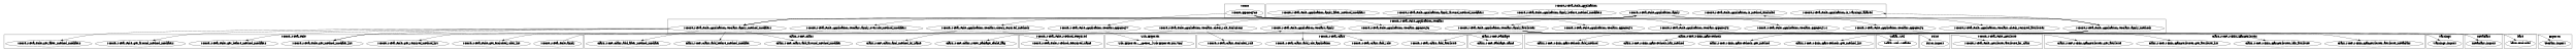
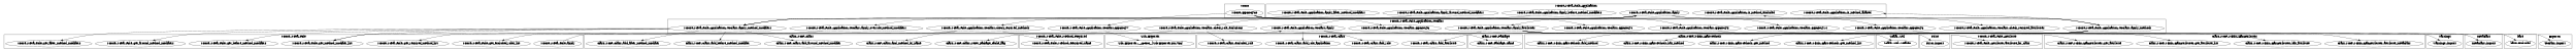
  digraph {
    "Class::MOP::Mixin::HasMethods::has_method"
    "Class::MOP::Mixin::HasMethods::add_method"
    "Class::MOP::Mixin::HasMethods::get_method_list"
    "Class::MOP::Mixin::HasMethods::get_method"
    "warnings::import"
    "Moose::Meta::Role::get_method_modifier_list"
    "Moose::Meta::Role::get_required_method_list"
    "Moose::Meta::Role::get_excluded_roles_list"
    "Moose::Meta::Role::get_after_method_modifiers"
    "Moose::Meta::Role::get_before_method_modifiers"
    "Moose::Meta::Role::get_around_method_modifiers"
    "Moose::Meta::Role::apply"
    "Moose::BEGIN@30"
    "Moose::Meta::Role::Attribute::attribute_for_class"
    "metaclass::import"
    "Scalar::Util::weaken"
    "Moose::Meta::Class::add_role"
    "Moose::Meta::Class::add_attribute"
    "Moose::Meta::Class::excludes_role"
    "Moose::Meta::Class::add_role_application"
    "Sub::Exporter::__ANON__[Sub/Exporter.pm:756]"
    n22 [label="base::excluded"]
    "strict::import"
    "Class::MOP::Class::find_method_by_name"
    "Class::MOP::Class::reset_package_cache_flag"
    "Class::MOP::Class::add_around_method_modifier"
    "Class::MOP::Class::add_before_method_modifier"
    "Class::MOP::Class::add_after_method_modifier"
    n29 [label="ToClass::import"]
    "Class::MOP::Package::name"
    "Moose::Meta::Role::Method::Required::name"
    "Class::MOP::Mixin::HasAttributes::get_attribute_list"
    "Class::MOP::Mixin::HasAttributes::get_attribute"
    "Class::MOP::Mixin::HasAttributes::attribute_metaclass"
    "Class::MOP::Mixin::HasAttributes::has_attribute"
    "Moose::Meta::Role::Application::is_method_excluded"
-   "Moose::Meta::Role::Application::is_method_aliased" [label="Moose::Meta::Role::Application::is_warnings_aliased"]
+   "Moose::Meta::Role::Application::is_method_aliased"
    "Moose::Meta::Role::Application::apply_before_method_modifiers"
    "Moose::Meta::Role::Application::apply_around_method_modifiers"
    "Moose::Meta::Role::Application::apply_after_method_modifiers"
    "Moose::Meta::Role::Application::apply"
    "Moose::Meta::Role::Application::ToClass::check_required_methods"
    "Moose::Meta::Role::Application::ToClass::BEGIN@7"
    "Moose::Meta::Role::Application::ToClass::check_role_exclusions"
    "Moose::Meta::Role::Application::ToClass::apply_methods"
    "Moose::Meta::Role::Application::ToClass::apply"
    "Moose::Meta::Role::Application::ToClass::BEGIN@3"
    "Moose::Meta::Role::Application::ToClass::apply_attributes"
    "Moose::Meta::Role::Application::ToClass::BEGIN@4"
    "Moose::Meta::Role::Application::ToClass::apply_override_method_modifiers"
    "Moose::Meta::Role::Application::ToClass::BEGIN@5"
    "Moose::Meta::Role::Application::ToClass::check_required_attributes"
    "Moose::Meta::Role::Application::ToClass::BEGIN@14"
    "Moose::Meta::Role::Application::ToClass::apply_method_modifiers"
    "Moose::Meta::Role::Application::ToClass::BEGIN@8"
    subgraph cluster_1 {
      label="Class::MOP::Mixin::HasMethods"
      "Class::MOP::Mixin::HasMethods::has_method"
      "Class::MOP::Mixin::HasMethods::add_method"
      "Class::MOP::Mixin::HasMethods::get_method_list"
      "Class::MOP::Mixin::HasMethods::get_method"
    }
    subgraph cluster_2 {
      label=warnings
      "warnings::import"
    }
    subgraph cluster_3 {
      label="Moose::Meta::Role"
      "Moose::Meta::Role::get_method_modifier_list"
      "Moose::Meta::Role::get_required_method_list"
      "Moose::Meta::Role::get_excluded_roles_list"
      "Moose::Meta::Role::get_after_method_modifiers"
      "Moose::Meta::Role::get_before_method_modifiers"
      "Moose::Meta::Role::get_around_method_modifiers"
      "Moose::Meta::Role::apply"
    }
    subgraph cluster_4 {
      label=Moose
      "Moose::BEGIN@30"
    }
    subgraph cluster_5 {
      label="Moose::Meta::Role::Attribute"
      "Moose::Meta::Role::Attribute::attribute_for_class"
    }
    subgraph cluster_6 {
      label=metaclass
      "metaclass::import"
    }
    subgraph cluster_7 {
      label="Scalar::Util"
      "Scalar::Util::weaken"
    }
    subgraph cluster_8 {
      label="Moose::Meta::Class"
      "Moose::Meta::Class::add_role"
      "Moose::Meta::Class::add_attribute"
      "Moose::Meta::Class::excludes_role"
      "Moose::Meta::Class::add_role_application"
    }
    subgraph cluster_9 {
      label="Sub::Exporter"
      "Sub::Exporter::__ANON__[Sub/Exporter.pm:756]"
    }
    subgraph cluster_10 {
      label=base
      n22
    }
    subgraph cluster_11 {
      label="strict"
      "strict::import"
    }
    subgraph cluster_12 {
      label="Class::MOP::Class"
      "Class::MOP::Class::find_method_by_name"
      "Class::MOP::Class::reset_package_cache_flag"
      "Class::MOP::Class::add_around_method_modifier"
      "Class::MOP::Class::add_before_method_modifier"
      "Class::MOP::Class::add_after_method_modifier"
    }
    subgraph cluster_13 {
      label=Exporter
      n29
    }
    subgraph cluster_14 {
      label="Class::MOP::Package"
      "Class::MOP::Package::name"
    }
    subgraph cluster_15 {
      label="Moose::Meta::Role::Method::Required"
      "Moose::Meta::Role::Method::Required::name"
    }
    subgraph cluster_16 {
      label="Class::MOP::Mixin::HasAttributes"
      "Class::MOP::Mixin::HasAttributes::get_attribute_list"
      "Class::MOP::Mixin::HasAttributes::get_attribute"
      "Class::MOP::Mixin::HasAttributes::attribute_metaclass"
      "Class::MOP::Mixin::HasAttributes::has_attribute"
    }
    subgraph cluster_17 {
      label="Moose::Meta::Role::Application"
      "Moose::Meta::Role::Application::is_method_excluded"
      "Moose::Meta::Role::Application::is_method_aliased"
      "Moose::Meta::Role::Application::apply_before_method_modifiers"
      "Moose::Meta::Role::Application::apply_around_method_modifiers"
      "Moose::Meta::Role::Application::apply_after_method_modifiers"
      "Moose::Meta::Role::Application::apply"
    }
    subgraph cluster_18 {
      label="Moose::Meta::Role::Application::ToClass"
      "Moose::Meta::Role::Application::ToClass::check_required_methods"
      "Moose::Meta::Role::Application::ToClass::BEGIN@7"
      "Moose::Meta::Role::Application::ToClass::check_role_exclusions"
      "Moose::Meta::Role::Application::ToClass::apply_methods"
      "Moose::Meta::Role::Application::ToClass::apply"
      "Moose::Meta::Role::Application::ToClass::BEGIN@3"
      "Moose::Meta::Role::Application::ToClass::apply_attributes"
      "Moose::Meta::Role::Application::ToClass::BEGIN@4"
      "Moose::Meta::Role::Application::ToClass::apply_override_method_modifiers"
      "Moose::Meta::Role::Application::ToClass::BEGIN@5"
      "Moose::Meta::Role::Application::ToClass::check_required_attributes"
      "Moose::Meta::Role::Application::ToClass::BEGIN@14"
      "Moose::Meta::Role::Application::ToClass::apply_method_modifiers"
      "Moose::Meta::Role::Application::ToClass::BEGIN@8"
    }
    "Moose::Meta::Role::apply" -> "Moose::Meta::Role::Application::ToClass::apply"
    "Moose::BEGIN@30" -> "Moose::Meta::Role::Application::ToClass::BEGIN@7"
    "Moose::BEGIN@30" -> "Moose::Meta::Role::Application::ToClass::BEGIN@3"
    "Moose::BEGIN@30" -> "Moose::Meta::Role::Application::ToClass::BEGIN@4"
    "Moose::BEGIN@30" -> "Moose::Meta::Role::Application::ToClass::BEGIN@5"
    "Moose::BEGIN@30" -> "Moose::Meta::Role::Application::ToClass::BEGIN@14"
    "Moose::BEGIN@30" -> "Moose::Meta::Role::Application::ToClass::BEGIN@8"
    "Moose::Meta::Role::Application::apply_before_method_modifiers" -> "Moose::Meta::Role::Application::ToClass::apply_method_modifiers"
    "Moose::Meta::Role::Application::apply_around_method_modifiers" -> "Moose::Meta::Role::Application::ToClass::apply_method_modifiers"
    "Moose::Meta::Role::Application::apply_after_method_modifiers" -> "Moose::Meta::Role::Application::ToClass::apply_method_modifiers"
    "Moose::Meta::Role::Application::apply" -> "Moose::Meta::Role::Application::ToClass::check_required_methods"
    "Moose::Meta::Role::Application::apply" -> "Moose::Meta::Role::Application::ToClass::check_role_exclusions"
    "Moose::Meta::Role::Application::apply" -> "Moose::Meta::Role::Application::ToClass::apply_methods"
    "Moose::Meta::Role::Application::apply" -> "Moose::Meta::Role::Application::ToClass::apply_attributes"
    "Moose::Meta::Role::Application::apply" -> "Moose::Meta::Role::Application::ToClass::apply_override_method_modifiers"
    "Moose::Meta::Role::Application::apply" -> "Moose::Meta::Role::Application::ToClass::check_required_attributes"
    "Moose::Meta::Role::Application::ToClass::check_required_methods" -> "Moose::Meta::Role::get_required_method_list"
    "Moose::Meta::Role::Application::ToClass::check_required_methods" -> "Class::MOP::Class::find_method_by_name"
    "Moose::Meta::Role::Application::ToClass::check_required_methods" -> "Moose::Meta::Role::Method::Required::name"
    "Moose::Meta::Role::Application::ToClass::BEGIN@7" -> "Sub::Exporter::__ANON__[Sub/Exporter.pm:756]"
    "Moose::Meta::Role::Application::ToClass::check_role_exclusions" -> "Moose::Meta::Role::get_excluded_roles_list"
    "Moose::Meta::Role::Application::ToClass::check_role_exclusions" -> "Moose::Meta::Class::excludes_role"
    "Moose::Meta::Role::Application::ToClass::check_role_exclusions" -> "Class::MOP::Package::name"
    "Moose::Meta::Role::Application::ToClass::apply_methods" -> "Class::MOP::Mixin::HasMethods::has_method"
    "Moose::Meta::Role::Application::ToClass::apply_methods" -> "Class::MOP::Mixin::HasMethods::add_method"
    "Moose::Meta::Role::Application::ToClass::apply_methods" -> "Class::MOP::Mixin::HasMethods::get_method_list"
    "Moose::Meta::Role::Application::ToClass::apply_methods" -> "Class::MOP::Mixin::HasMethods::get_method"
    "Moose::Meta::Role::Application::ToClass::apply_methods" -> "Class::MOP::Class::reset_package_cache_flag"
    "Moose::Meta::Role::Application::ToClass::apply_methods" -> "Moose::Meta::Role::Application::is_method_excluded"
    "Moose::Meta::Role::Application::ToClass::apply_methods" -> "Moose::Meta::Role::Application::is_method_aliased"
    "Moose::Meta::Role::Application::ToClass::apply" -> "Scalar::Util::weaken"
    "Moose::Meta::Role::Application::ToClass::apply" -> "Moose::Meta::Class::add_role"
    "Moose::Meta::Role::Application::ToClass::apply" -> "Moose::Meta::Class::add_role_application"
    "Moose::Meta::Role::Application::ToClass::apply" -> "Moose::Meta::Role::Application::apply"
    "Moose::Meta::Role::Application::ToClass::BEGIN@3" -> "strict::import"
    "Moose::Meta::Role::Application::ToClass::apply_attributes" -> "Moose::Meta::Role::Attribute::attribute_for_class"
    "Moose::Meta::Role::Application::ToClass::apply_attributes" -> "Moose::Meta::Class::add_attribute"
    "Moose::Meta::Role::Application::ToClass::apply_attributes" -> "Class::MOP::Mixin::HasAttributes::get_attribute_list"
    "Moose::Meta::Role::Application::ToClass::apply_attributes" -> "Class::MOP::Mixin::HasAttributes::get_attribute"
    "Moose::Meta::Role::Application::ToClass::apply_attributes" -> "Class::MOP::Mixin::HasAttributes::attribute_metaclass"
    "Moose::Meta::Role::Application::ToClass::apply_attributes" -> "Class::MOP::Mixin::HasAttributes::has_attribute"
    "Moose::Meta::Role::Application::ToClass::BEGIN@4" -> "warnings::import"
    "Moose::Meta::Role::Application::ToClass::apply_override_method_modifiers" -> "Moose::Meta::Role::get_method_modifier_list"
    "Moose::Meta::Role::Application::ToClass::BEGIN@5" -> "metaclass::import"
    "Moose::Meta::Role::Application::ToClass::BEGIN@14" -> n22
    "Moose::Meta::Role::Application::ToClass::apply_method_modifiers" -> "Moose::Meta::Role::get_method_modifier_list"
    "Moose::Meta::Role::Application::ToClass::apply_method_modifiers" -> "Moose::Meta::Role::get_after_method_modifiers"
    "Moose::Meta::Role::Application::ToClass::apply_method_modifiers" -> "Moose::Meta::Role::get_before_method_modifiers"
    "Moose::Meta::Role::Application::ToClass::apply_method_modifiers" -> "Moose::Meta::Role::get_around_method_modifiers"
    "Moose::Meta::Role::Application::ToClass::apply_method_modifiers" -> "Class::MOP::Class::add_around_method_modifier"
    "Moose::Meta::Role::Application::ToClass::apply_method_modifiers" -> "Class::MOP::Class::add_before_method_modifier"
    "Moose::Meta::Role::Application::ToClass::apply_method_modifiers" -> "Class::MOP::Class::add_after_method_modifier"
    "Moose::Meta::Role::Application::ToClass::BEGIN@8" -> n29
  }
